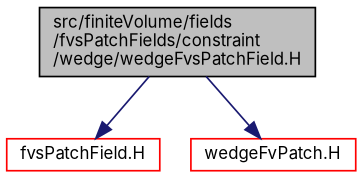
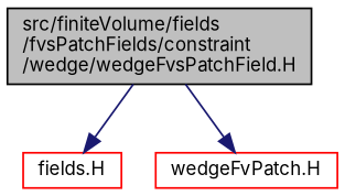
  digraph {
    fontname=Inter
    node [color=red fontname=Inter fontsize=10 shape=record]
    edge [color=midnightblue fontname=Inter fontsize=10 labelfontname=FreeSans labelfontsize=10 style=solid]
    n1 [color=black fillcolor=grey75 fontcolor=black height=0.2 label="src/finiteVolume/fields\l/fvsPatchFields/constraint\l/wedge/wedgeFvsPatchField.H" style=filled width=0.4]
-   n2 [height=0.2 label="fvsPatchField.H" width=0.4]
+   n2 [height=0.2 label="fields.H" width=0.4]
    n3 [height=0.2 label="wedgeFvPatch.H" width=0.4]
    n1 -> n2
    n1 -> n3
  }
